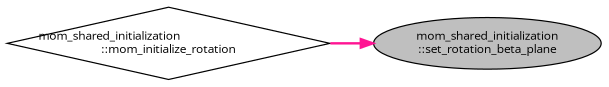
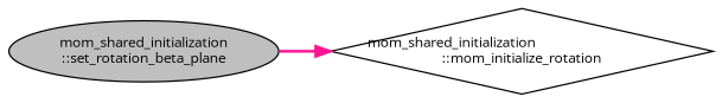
  digraph {
    rankdir=RL
    fontname="Open Sans"
    node [color=black fontname="Open Sans" fontsize=10 style=filled]
    n1 [fillcolor=grey75 fontcolor=black height=0.2 label="mom_shared_initialization\l::set_rotation_beta_plane" shape=ellipse width=0.4]
    n2 [fillcolor=white height=0.2 label="mom_shared_initialization\l::mom_initialize_rotation" shape=diamond width=0.4]
-   n1 -> n2 [color=deeppink dir=back fontname="Open Sans" fontsize=10 labelfontname=Helvetica labelfontsize=10 style=bold]
+   n2 -> n1 [color=deeppink dir=back fontname="Open Sans" fontsize=10 labelfontname=Helvetica labelfontsize=10 style=bold]
  }
